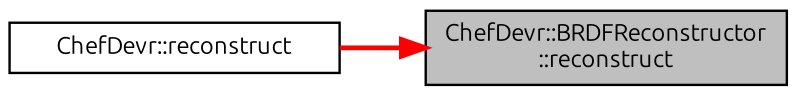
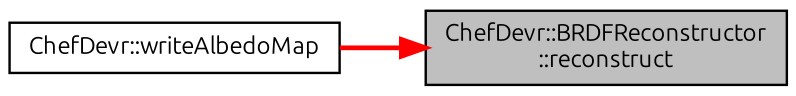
  digraph {
    rankdir=RL
    fontname=Ubuntu
    node [color=black fontname=Ubuntu fontsize=10 shape=record style=filled]
    n1 [fillcolor=grey75 fontcolor=black height=0.2 label="ChefDevr::BRDFReconstructor\l::reconstruct" width=0.4]
-   n2 [fillcolor=white height=0.2 label="ChefDevr::reconstruct" width=0.4]
+   n2 [fillcolor=white height=0.2 label="ChefDevr::writeAlbedoMap" width=0.4]
    n1 -> n2 [color=red dir=back fontname=Ubuntu fontsize=10 labelfontname=FreeSans labelfontsize=10 style=bold]
  }
